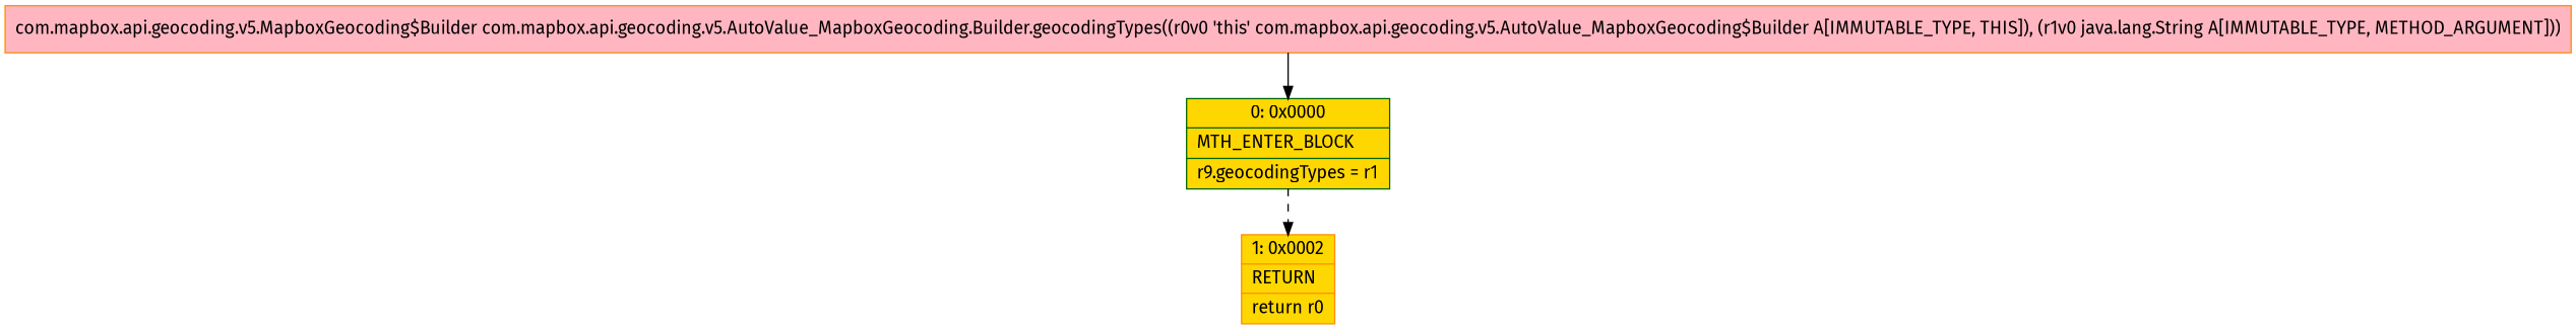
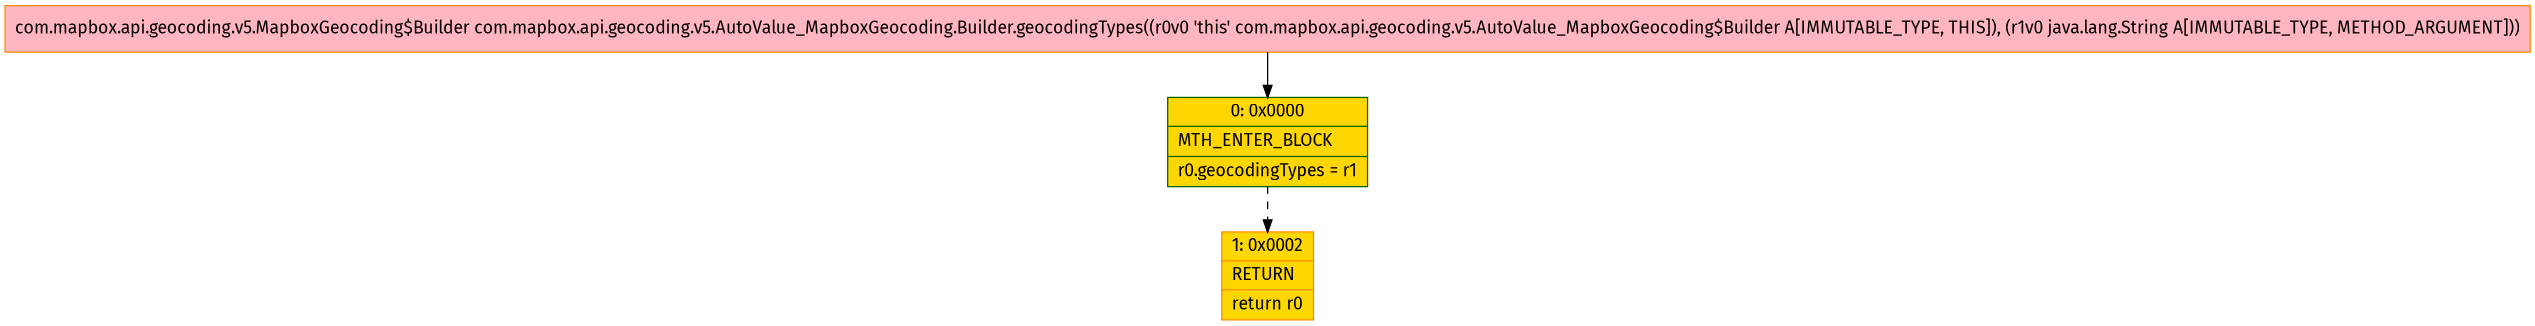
  digraph {
    fontname="Fira Sans"
    node [shape=record style=filled fillcolor=gold color=darkorange fontname="Fira Sans"]
    edge [fontname="Fira Sans"]
-   n1 [label="{0\:\ 0x0000|MTH_ENTER_BLOCK\l|r9.geocodingTypes = r1\l}" color=darkgreen]
+   n1 [label="{0\:\ 0x0000|MTH_ENTER_BLOCK\l|r0.geocodingTypes = r1\l}" color=darkgreen]
    n2 [label="{1\:\ 0x0002|RETURN\l|return r0\l}"]
    n3 [label="{com.mapbox.api.geocoding.v5.MapboxGeocoding$Builder com.mapbox.api.geocoding.v5.AutoValue_MapboxGeocoding.Builder.geocodingTypes((r0v0 'this' com.mapbox.api.geocoding.v5.AutoValue_MapboxGeocoding$Builder A[IMMUTABLE_TYPE, THIS]), (r1v0 java.lang.String A[IMMUTABLE_TYPE, METHOD_ARGUMENT])) }" fillcolor=lightpink]
    n1 -> n2 [style=dashed]
    n3 -> n1 [style=solid]
  }
